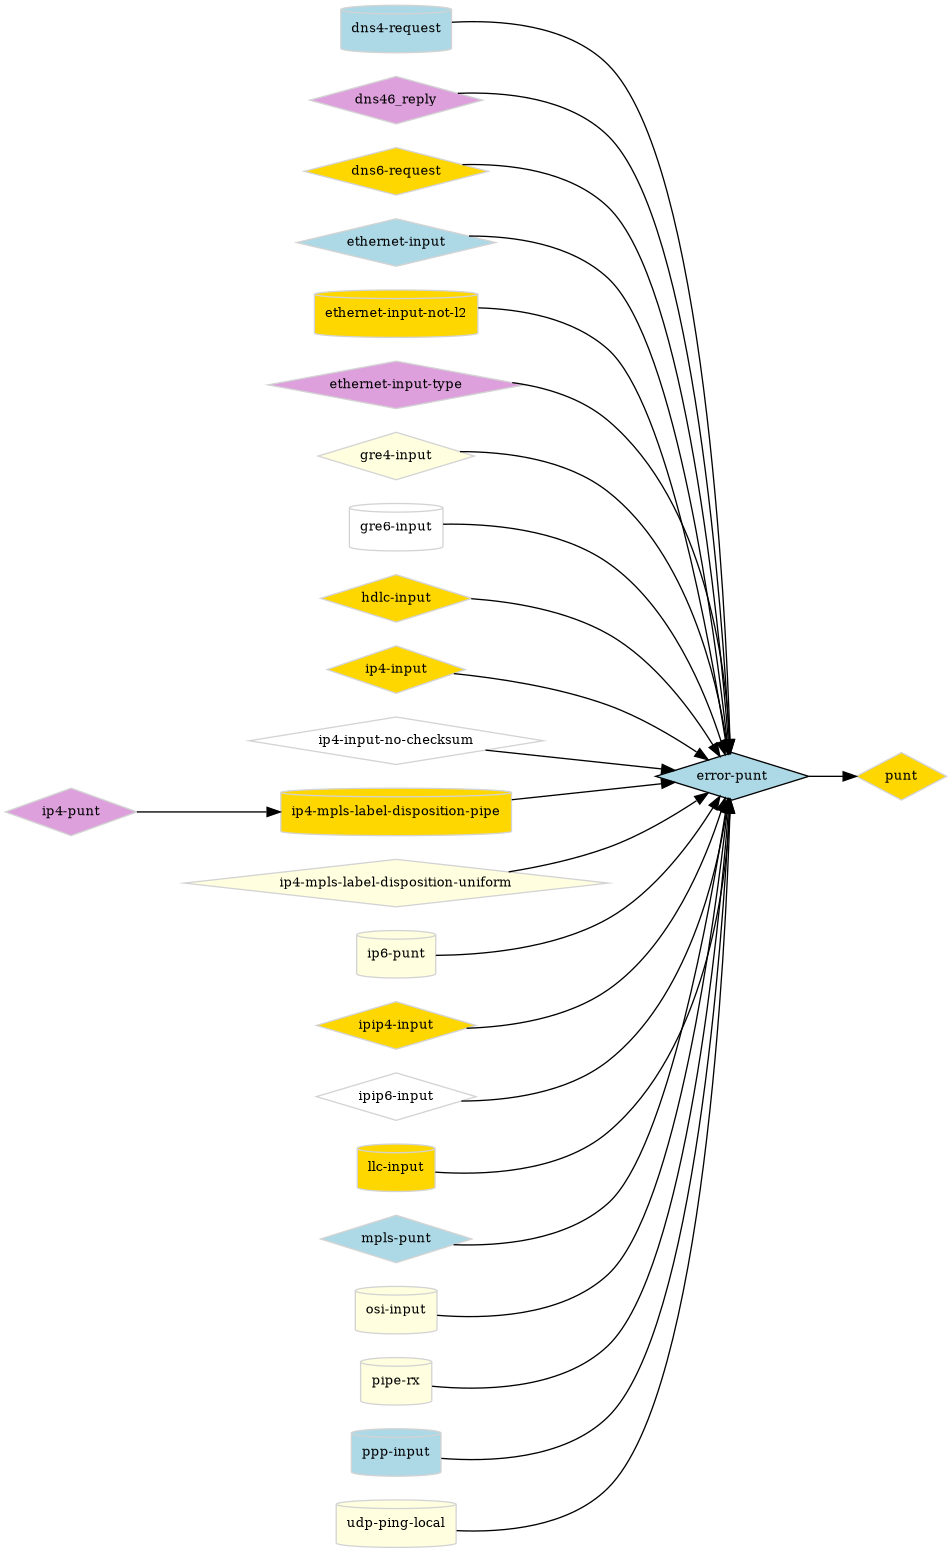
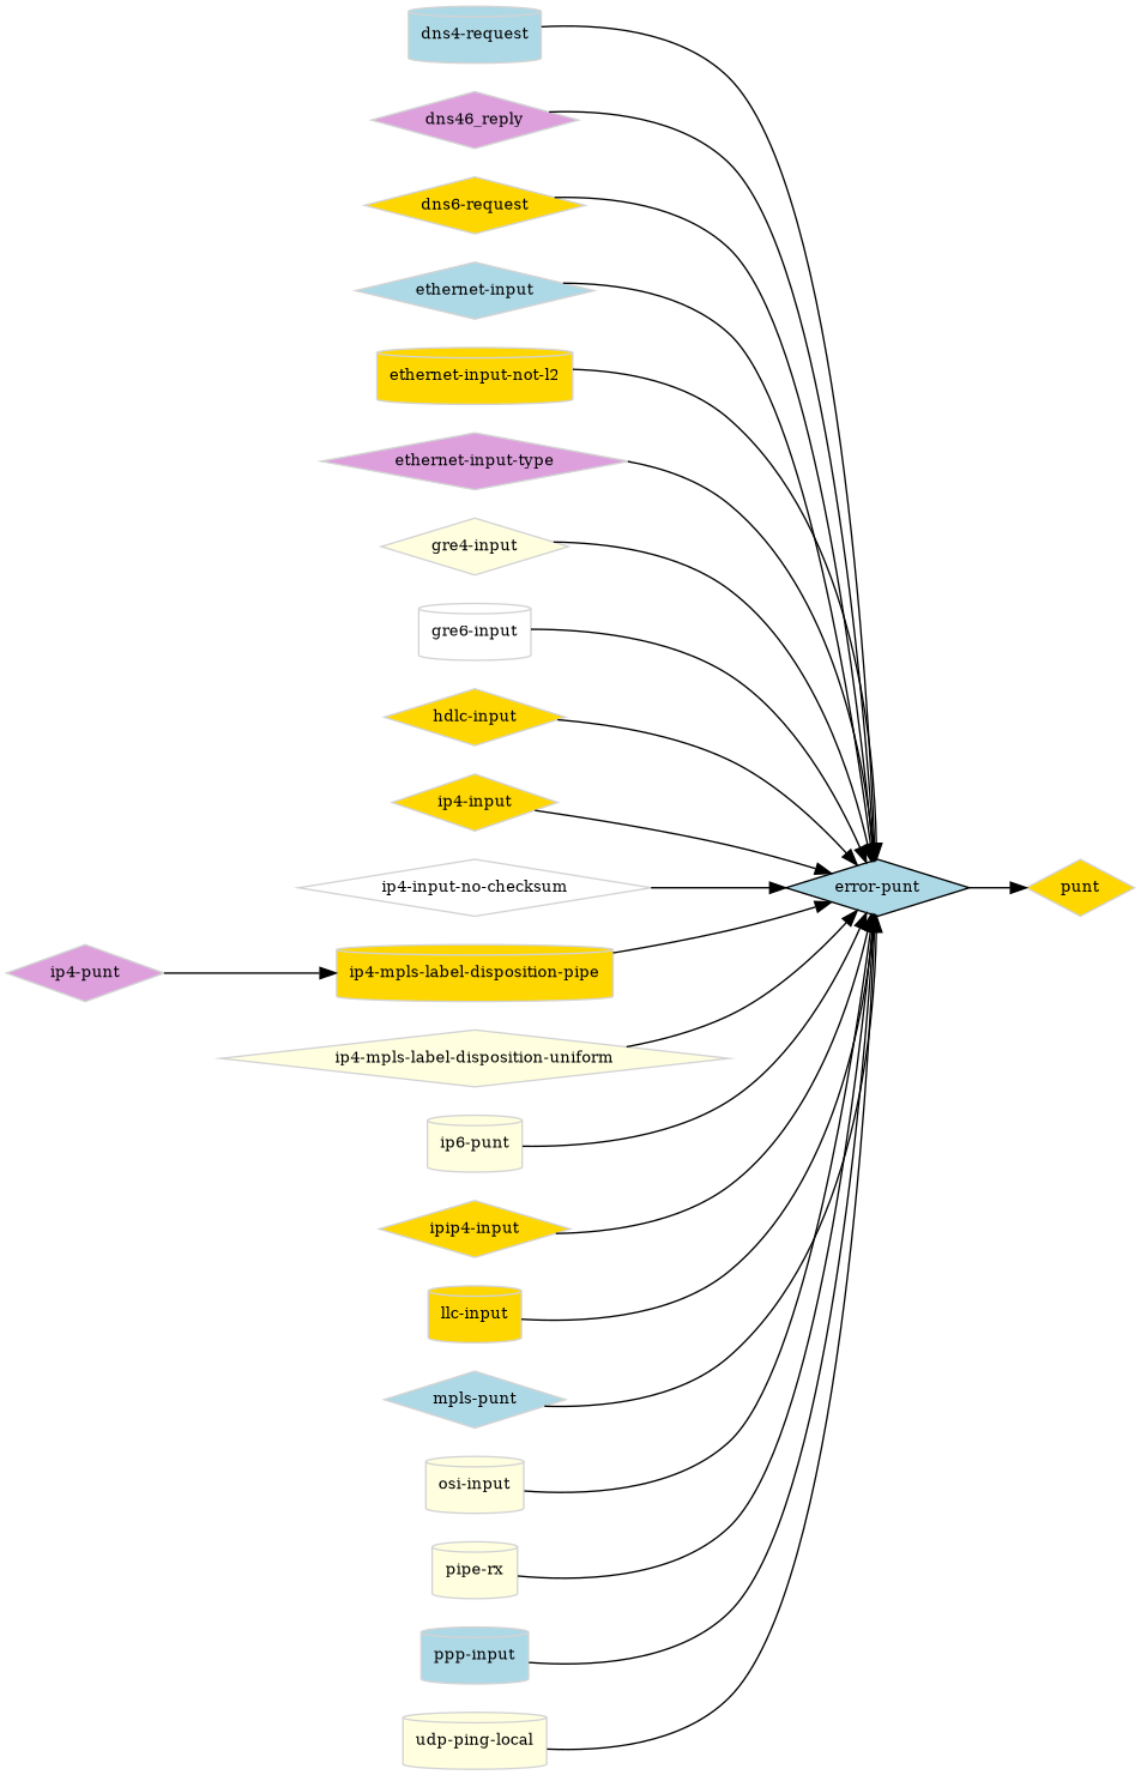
  digraph {
    rankdir=LR
    node [color=lightgray fillcolor=gold fontcolor=black fontsize=10 shape=diamond style=filled]
    edge [fontsize=8]
    "error-punt" [color=black fillcolor=lightblue]
    punt
    "dns4-request" [fillcolor=lightblue shape=cylinder]
    dns46_reply [fillcolor=plum]
    "dns6-request"
    "ethernet-input" [fillcolor=lightblue]
    "ethernet-input-not-l2" [shape=cylinder]
    "ethernet-input-type" [fillcolor=plum]
    "gre4-input" [fillcolor=lightyellow]
    "gre6-input" [fillcolor=white shape=cylinder]
    "hdlc-input"
    "ip4-input"
    "ip4-input-no-checksum" [fillcolor=white]
    "ip4-mpls-label-disposition-pipe" [shape=cylinder]
    "ip4-mpls-label-disposition-uniform" [fillcolor=lightyellow]
    "ip4-punt" [fillcolor=plum]
    "ip6-punt" [fillcolor=lightyellow shape=cylinder]
    "ipip4-input"
-   "ipip6-input" [fillcolor=white]
    "llc-input" [shape=cylinder]
    "mpls-punt" [fillcolor=lightblue]
    "osi-input" [fillcolor=lightyellow shape=cylinder]
    "pipe-rx" [fillcolor=lightyellow shape=cylinder]
    "ppp-input" [fillcolor=lightblue shape=cylinder]
    "udp-ping-local" [fillcolor=lightyellow shape=cylinder]
    "error-punt" -> punt
    "dns4-request" -> "error-punt"
    dns46_reply -> "error-punt"
    "dns6-request" -> "error-punt"
    "ethernet-input" -> "error-punt"
    "ethernet-input-not-l2" -> "error-punt"
    "ethernet-input-type" -> "error-punt"
    "gre4-input" -> "error-punt"
    "gre6-input" -> "error-punt"
    "hdlc-input" -> "error-punt"
    "ip4-input" -> "error-punt"
    "ip4-input-no-checksum" -> "error-punt"
    "ip4-mpls-label-disposition-pipe" -> "error-punt"
    "ip4-mpls-label-disposition-uniform" -> "error-punt"
    "ip4-punt" -> "ip4-mpls-label-disposition-pipe"
    "ip6-punt" -> "error-punt"
    "ipip4-input" -> "error-punt"
-   "ipip6-input" -> "error-punt"
    "llc-input" -> "error-punt"
    "mpls-punt" -> "error-punt"
    "osi-input" -> "error-punt"
    "pipe-rx" -> "error-punt"
    "ppp-input" -> "error-punt"
    "udp-ping-local" -> "error-punt"
  }
